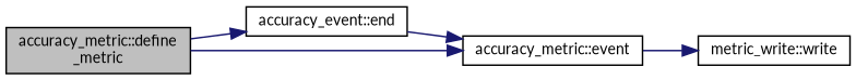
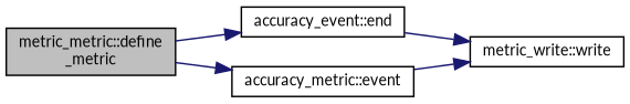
  digraph {
    fontname=Lato
    rankdir=LR
    node [color=black fillcolor=white fontname=Lato fontsize=10 shape=record style=filled]
    edge [color=midnightblue fontname=Lato fontsize=10 labelfontname=Helvetica labelfontsize=10 style=solid]
-   n1 [fillcolor=grey75 fontcolor=black height=0.2 label="accuracy_metric::define\l_metric" width=0.4]
+   n1 [fillcolor=grey75 fontcolor=black height=0.2 label="metric_metric::define\l_metric" width=0.4]
    n2 [height=0.2 label="accuracy_event::end" width=0.4]
    n3 [height=0.2 label="accuracy_metric::event" width=0.4]
    n4 [height=0.2 label="metric_write::write" width=0.4]
    n1 -> n2
    n1 -> n3
-   n2 -> n3
+   n2 -> n4
    n3 -> n4
  }
